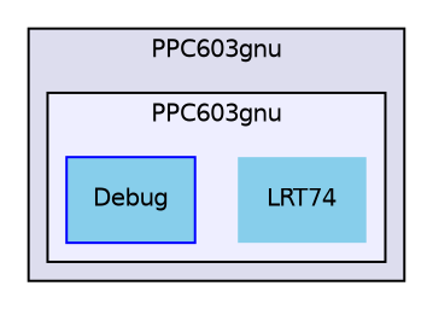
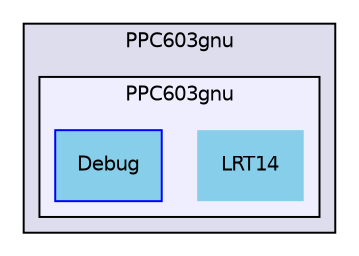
  digraph {
    compound=true
    node [fontname=Helvetica fontsize=10 style=filled fillcolor=skyblue]
-   n1 [label=LRT74 shape=plaintext color=black]
+   n1 [label=LRT14 shape=plaintext color=black]
    n2 [color=blue label=Debug shape=box]
    subgraph cluster_1 {
      bgcolor="#ddddee"
      fontname=Helvetica
      fontsize=10
      label=PPC603gnu
      pencolor=black
      subgraph cluster_2 {
        bgcolor="#eeeeff"
        fontname=Helvetica
        fontsize=10
        pencolor=black
        n1
        n2
      }
    }
  }
